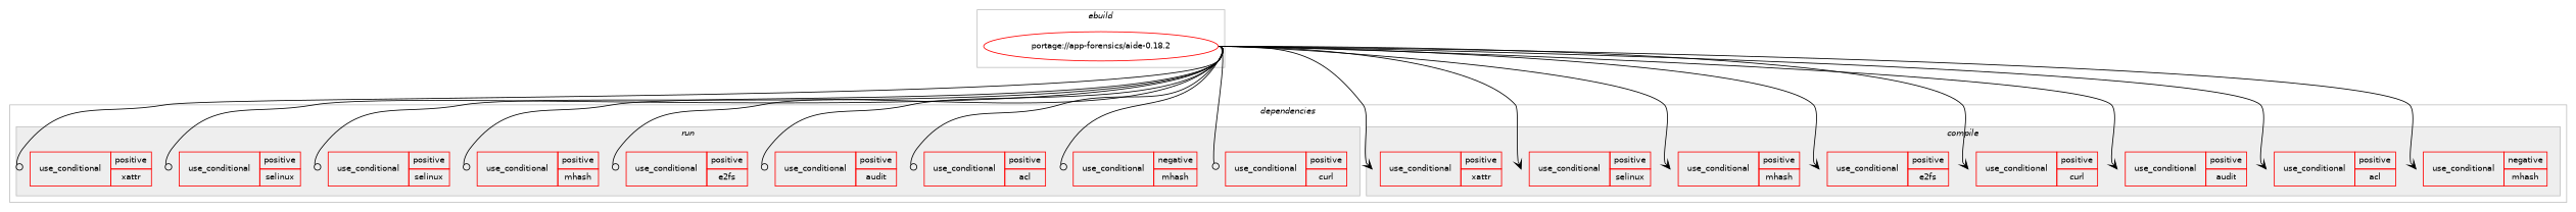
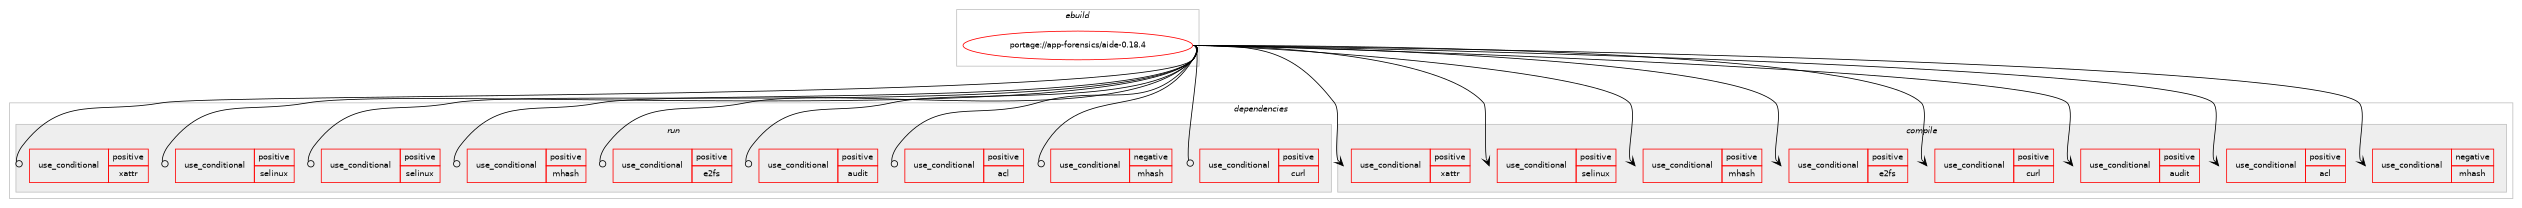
  digraph {
    compound=true
    concentrate=true
    fontname=Helvetica
    fontsize=10
    newrank=true
    rankdir=TB
    ranksep=1.5
    node [color=red fontname=Helvetica fontsize=10 shape=none]
    edge [arrowhead=odot headport=w style=solid tailport=e weight=20]
-   n1 [label="portage://app-forensics/aide-0.18.2" width=4 shape=""]
+   n1 [label="portage://app-forensics/aide-0.18.4" width=4 shape=""]
    n2 [label=<<TABLE BORDER="0" CELLBORDER="1" CELLSPACING="0" CELLPADDING="4"><TR><TD ROWSPAN="3" CELLPADDING="10">use_conditional</TD></TR><TR><TD>negative</TD></TR><TR><TD>mhash</TD></TR></TABLE>>]
    n3 [label=<<TABLE BORDER="0" CELLBORDER="1" CELLSPACING="0" CELLPADDING="4"><TR><TD ROWSPAN="3" CELLPADDING="10">use_conditional</TD></TR><TR><TD>positive</TD></TR><TR><TD>acl</TD></TR></TABLE>>]
    n4 [label=<<TABLE BORDER="0" CELLBORDER="1" CELLSPACING="0" CELLPADDING="4"><TR><TD ROWSPAN="3" CELLPADDING="10">use_conditional</TD></TR><TR><TD>positive</TD></TR><TR><TD>audit</TD></TR></TABLE>>]
    n5 [label=<<TABLE BORDER="0" CELLBORDER="1" CELLSPACING="0" CELLPADDING="4"><TR><TD ROWSPAN="3" CELLPADDING="10">use_conditional</TD></TR><TR><TD>positive</TD></TR><TR><TD>curl</TD></TR></TABLE>>]
    n6 [label=<<TABLE BORDER="0" CELLBORDER="1" CELLSPACING="0" CELLPADDING="4"><TR><TD ROWSPAN="3" CELLPADDING="10">use_conditional</TD></TR><TR><TD>positive</TD></TR><TR><TD>e2fs</TD></TR></TABLE>>]
    n7 [label=<<TABLE BORDER="0" CELLBORDER="1" CELLSPACING="0" CELLPADDING="4"><TR><TD ROWSPAN="3" CELLPADDING="10">use_conditional</TD></TR><TR><TD>positive</TD></TR><TR><TD>mhash</TD></TR></TABLE>>]
    n8 [label=<<TABLE BORDER="0" CELLBORDER="1" CELLSPACING="0" CELLPADDING="4"><TR><TD ROWSPAN="3" CELLPADDING="10">use_conditional</TD></TR><TR><TD>positive</TD></TR><TR><TD>selinux</TD></TR></TABLE>>]
    n9 [label=<<TABLE BORDER="0" CELLBORDER="1" CELLSPACING="0" CELLPADDING="4"><TR><TD ROWSPAN="3" CELLPADDING="10">use_conditional</TD></TR><TR><TD>positive</TD></TR><TR><TD>xattr</TD></TR></TABLE>>]
    n10 [label=<<TABLE BORDER="0" CELLBORDER="1" CELLSPACING="0" CELLPADDING="4"><TR><TD ROWSPAN="3" CELLPADDING="10">use_conditional</TD></TR><TR><TD>positive</TD></TR><TR><TD>curl</TD></TR></TABLE>>]
    n11 [label=<<TABLE BORDER="0" CELLBORDER="1" CELLSPACING="0" CELLPADDING="4"><TR><TD ROWSPAN="3" CELLPADDING="10">use_conditional</TD></TR><TR><TD>negative</TD></TR><TR><TD>mhash</TD></TR></TABLE>>]
    n12 [label=<<TABLE BORDER="0" CELLBORDER="1" CELLSPACING="0" CELLPADDING="4"><TR><TD ROWSPAN="3" CELLPADDING="10">use_conditional</TD></TR><TR><TD>positive</TD></TR><TR><TD>acl</TD></TR></TABLE>>]
    n13 [label=<<TABLE BORDER="0" CELLBORDER="1" CELLSPACING="0" CELLPADDING="4"><TR><TD ROWSPAN="3" CELLPADDING="10">use_conditional</TD></TR><TR><TD>positive</TD></TR><TR><TD>audit</TD></TR></TABLE>>]
    n14 [label=<<TABLE BORDER="0" CELLBORDER="1" CELLSPACING="0" CELLPADDING="4"><TR><TD ROWSPAN="3" CELLPADDING="10">use_conditional</TD></TR><TR><TD>positive</TD></TR><TR><TD>e2fs</TD></TR></TABLE>>]
    n15 [label=<<TABLE BORDER="0" CELLBORDER="1" CELLSPACING="0" CELLPADDING="4"><TR><TD ROWSPAN="3" CELLPADDING="10">use_conditional</TD></TR><TR><TD>positive</TD></TR><TR><TD>mhash</TD></TR></TABLE>>]
    n16 [label=<<TABLE BORDER="0" CELLBORDER="1" CELLSPACING="0" CELLPADDING="4"><TR><TD ROWSPAN="3" CELLPADDING="10">use_conditional</TD></TR><TR><TD>positive</TD></TR><TR><TD>selinux</TD></TR></TABLE>>]
    n17 [label=<<TABLE BORDER="0" CELLBORDER="1" CELLSPACING="0" CELLPADDING="4"><TR><TD ROWSPAN="3" CELLPADDING="10">use_conditional</TD></TR><TR><TD>positive</TD></TR><TR><TD>selinux</TD></TR></TABLE>>]
    n18 [label=<<TABLE BORDER="0" CELLBORDER="1" CELLSPACING="0" CELLPADDING="4"><TR><TD ROWSPAN="3" CELLPADDING="10">use_conditional</TD></TR><TR><TD>positive</TD></TR><TR><TD>xattr</TD></TR></TABLE>>]
    subgraph cluster_1 {
      color=gray
      label=<<i>ebuild</i>>
      rank=same
      n1
    }
    subgraph cluster_2 {
      color=gray
      label=<<i>dependencies</i>>
      subgraph cluster_3 {
        color=gray
        fillcolor="#eeeeee"
        label=<<i>compile</i>>
        style=filled
        subgraph sub_4 {
          color=gray
          fillcolor="#eeeeee"
          label=<<i>compile</i>>
          style=filled
          n2
        }
        subgraph sub_5 {
          color=gray
          fillcolor="#eeeeee"
          label=<<i>compile</i>>
          style=filled
          n3
        }
        subgraph sub_6 {
          color=gray
          fillcolor="#eeeeee"
          label=<<i>compile</i>>
          style=filled
          n4
        }
        subgraph sub_7 {
          color=gray
          fillcolor="#eeeeee"
          label=<<i>compile</i>>
          style=filled
          n5
        }
        subgraph sub_8 {
          color=gray
          fillcolor="#eeeeee"
          label=<<i>compile</i>>
          style=filled
          n6
        }
        subgraph sub_9 {
          color=gray
          fillcolor="#eeeeee"
          label=<<i>compile</i>>
          style=filled
          n7
        }
        subgraph sub_10 {
          color=gray
          fillcolor="#eeeeee"
          label=<<i>compile</i>>
          style=filled
          n8
        }
        subgraph sub_11 {
          color=gray
          fillcolor="#eeeeee"
          label=<<i>compile</i>>
          style=filled
          n9
        }
      }
      subgraph cluster_12 {
        color=gray
        fillcolor="#eeeeee"
        label=<<i>compile and run</i>>
        style=filled
      }
      subgraph cluster_13 {
        color=gray
        fillcolor="#eeeeee"
        label=<<i>run</i>>
        style=filled
        subgraph sub_14 {
          color=gray
          fillcolor="#eeeeee"
          label=<<i>run</i>>
          style=filled
          n10
        }
        subgraph sub_15 {
          color=gray
          fillcolor="#eeeeee"
          label=<<i>run</i>>
          style=filled
          n11
        }
        subgraph sub_16 {
          color=gray
          fillcolor="#eeeeee"
          label=<<i>run</i>>
          style=filled
          n12
        }
        subgraph sub_17 {
          color=gray
          fillcolor="#eeeeee"
          label=<<i>run</i>>
          style=filled
          n13
        }
        subgraph sub_18 {
          color=gray
          fillcolor="#eeeeee"
          label=<<i>run</i>>
          style=filled
          n14
        }
        subgraph sub_19 {
          color=gray
          fillcolor="#eeeeee"
          label=<<i>run</i>>
          style=filled
          n15
        }
        subgraph sub_20 {
          color=gray
          fillcolor="#eeeeee"
          label=<<i>run</i>>
          style=filled
          n16
        }
        subgraph sub_21 {
          color=gray
          fillcolor="#eeeeee"
          label=<<i>run</i>>
          style=filled
          n17
        }
        subgraph sub_22 {
          color=gray
          fillcolor="#eeeeee"
          label=<<i>run</i>>
          style=filled
          n18
        }
      }
    }
    subgraph cluster_23 {
      color=gray
      label=<<i>candidates</i>>
      rank=same
    }
    n1 -> n2 [arrowhead=vee]
    n1 -> n3 [arrowhead=vee]
    n1 -> n4 [arrowhead=vee]
    n1 -> n5 [arrowhead=vee]
    n1 -> n6 [arrowhead=vee]
    n1 -> n7 [arrowhead=vee]
    n1 -> n8 [arrowhead=vee]
    n1 -> n9 [arrowhead=vee]
    n1 -> n10
    n1 -> n11
    n1 -> n12
    n1 -> n13
    n1 -> n14
    n1 -> n15
    n1 -> n16
    n1 -> n17
    n1 -> n18
  }
